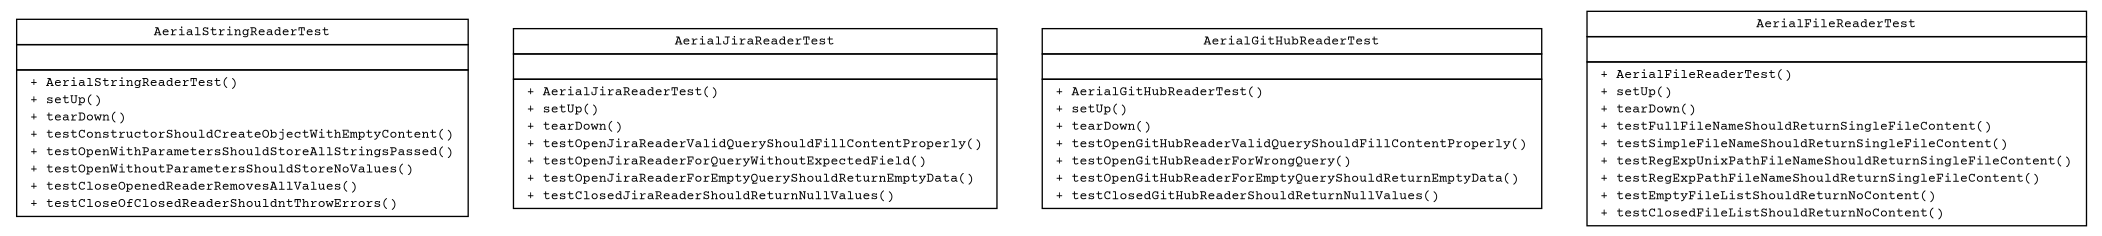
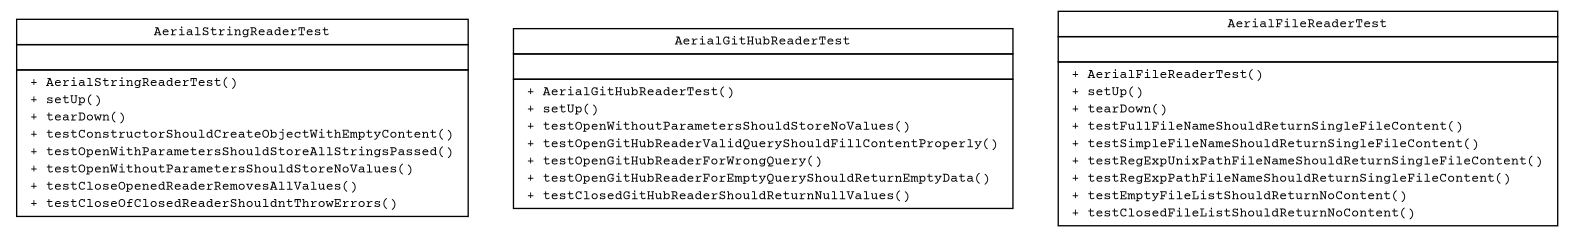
  digraph {
    nodesep=0.25
    ranksep=0.5
    fontname="Courier Prime"
    node [fontcolor=black fontname="Courier Prime" fontsize=10.0 shape=plaintext]
    n1 [label=<<table title="com.github.mkolisnyk.aerial.readers.AerialStringReaderTest" border="0" cellborder="1" cellspacing="0" cellpadding="2" port="p" href="./AerialStringReaderTest.html"> 		<tr><td><table border="0" cellspacing="0" cellpadding="1"> <tr><td align="center" balign="center"> AerialStringReaderTest </td></tr> 		</table></td></tr> 		<tr><td><table border="0" cellspacing="0" cellpadding="1"> <tr><td align="left" balign="left">  </td></tr> 		</table></td></tr> 		<tr><td><table border="0" cellspacing="0" cellpadding="1"> <tr><td align="left" balign="left"> + AerialStringReaderTest() </td></tr> <tr><td align="left" balign="left"> + setUp() </td></tr> <tr><td align="left" balign="left"> + tearDown() </td></tr> <tr><td align="left" balign="left"> + testConstructorShouldCreateObjectWithEmptyContent() </td></tr> <tr><td align="left" balign="left"> + testOpenWithParametersShouldStoreAllStringsPassed() </td></tr> <tr><td align="left" balign="left"> + testOpenWithoutParametersShouldStoreNoValues() </td></tr> <tr><td align="left" balign="left"> + testCloseOpenedReaderRemovesAllValues() </td></tr> <tr><td align="left" balign="left"> + testCloseOfClosedReaderShouldntThrowErrors() </td></tr> 		</table></td></tr> 		</table>>]
-   n2 [label=<<table title="com.github.mkolisnyk.aerial.readers.AerialJiraReaderTest" border="0" cellborder="1" cellspacing="0" cellpadding="2" port="p" href="./AerialJiraReaderTest.html"> 		<tr><td><table border="0" cellspacing="0" cellpadding="1"> <tr><td align="center" balign="center"> AerialJiraReaderTest </td></tr> 		</table></td></tr> 		<tr><td><table border="0" cellspacing="0" cellpadding="1"> <tr><td align="left" balign="left">  </td></tr> 		</table></td></tr> 		<tr><td><table border="0" cellspacing="0" cellpadding="1"> <tr><td align="left" balign="left"> + AerialJiraReaderTest() </td></tr> <tr><td align="left" balign="left"> + setUp() </td></tr> <tr><td align="left" balign="left"> + tearDown() </td></tr> <tr><td align="left" balign="left"> + testOpenJiraReaderValidQueryShouldFillContentProperly() </td></tr> <tr><td align="left" balign="left"> + testOpenJiraReaderForQueryWithoutExpectedField() </td></tr> <tr><td align="left" balign="left"> + testOpenJiraReaderForEmptyQueryShouldReturnEmptyData() </td></tr> <tr><td align="left" balign="left"> + testClosedJiraReaderShouldReturnNullValues() </td></tr> 		</table></td></tr> 		</table>>]
-   n3 [label=<<table title="com.github.mkolisnyk.aerial.readers.AerialGitHubReaderTest" border="0" cellborder="1" cellspacing="0" cellpadding="2" port="p" href="./AerialGitHubReaderTest.html"> 		<tr><td><table border="0" cellspacing="0" cellpadding="1"> <tr><td align="center" balign="center"> AerialGitHubReaderTest </td></tr> 		</table></td></tr> 		<tr><td><table border="0" cellspacing="0" cellpadding="1"> <tr><td align="left" balign="left">  </td></tr> 		</table></td></tr> 		<tr><td><table border="0" cellspacing="0" cellpadding="1"> <tr><td align="left" balign="left"> + AerialGitHubReaderTest() </td></tr> <tr><td align="left" balign="left"> + setUp() </td></tr> <tr><td align="left" balign="left"> + tearDown() </td></tr> <tr><td align="left" balign="left"> + testOpenGitHubReaderValidQueryShouldFillContentProperly() </td></tr> <tr><td align="left" balign="left"> + testOpenGitHubReaderForWrongQuery() </td></tr> <tr><td align="left" balign="left"> + testOpenGitHubReaderForEmptyQueryShouldReturnEmptyData() </td></tr> <tr><td align="left" balign="left"> + testClosedGitHubReaderShouldReturnNullValues() </td></tr> 		</table></td></tr> 		</table>>]
+   n3 [label=<<table title="com.github.mkolisnyk.aerial.readers.AerialGitHubReaderTest" border="0" cellborder="1" cellspacing="0" cellpadding="2" port="p" href="./AerialGitHubReaderTest.html"> 		<tr><td><table border="0" cellspacing="0" cellpadding="1"> <tr><td align="center" balign="center"> AerialGitHubReaderTest </td></tr> 		</table></td></tr> 		<tr><td><table border="0" cellspacing="0" cellpadding="1"> <tr><td align="left" balign="left">  </td></tr> 		</table></td></tr> 		<tr><td><table border="0" cellspacing="0" cellpadding="1"> <tr><td align="left" balign="left"> + AerialGitHubReaderTest() </td></tr> <tr><td align="left" balign="left"> + setUp() </td></tr> <tr><td align="left" balign="left"> + testOpenWithoutParametersShouldStoreNoValues() </td></tr> <tr><td align="left" balign="left"> + testOpenGitHubReaderValidQueryShouldFillContentProperly() </td></tr> <tr><td align="left" balign="left"> + testOpenGitHubReaderForWrongQuery() </td></tr> <tr><td align="left" balign="left"> + testOpenGitHubReaderForEmptyQueryShouldReturnEmptyData() </td></tr> <tr><td align="left" balign="left"> + testClosedGitHubReaderShouldReturnNullValues() </td></tr> 		</table></td></tr> 		</table>>]
    n4 [label=<<table title="com.github.mkolisnyk.aerial.readers.AerialFileReaderTest" border="0" cellborder="1" cellspacing="0" cellpadding="2" port="p" href="./AerialFileReaderTest.html"> 		<tr><td><table border="0" cellspacing="0" cellpadding="1"> <tr><td align="center" balign="center"> AerialFileReaderTest </td></tr> 		</table></td></tr> 		<tr><td><table border="0" cellspacing="0" cellpadding="1"> <tr><td align="left" balign="left">  </td></tr> 		</table></td></tr> 		<tr><td><table border="0" cellspacing="0" cellpadding="1"> <tr><td align="left" balign="left"> + AerialFileReaderTest() </td></tr> <tr><td align="left" balign="left"> + setUp() </td></tr> <tr><td align="left" balign="left"> + tearDown() </td></tr> <tr><td align="left" balign="left"> + testFullFileNameShouldReturnSingleFileContent() </td></tr> <tr><td align="left" balign="left"> + testSimpleFileNameShouldReturnSingleFileContent() </td></tr> <tr><td align="left" balign="left"> + testRegExpUnixPathFileNameShouldReturnSingleFileContent() </td></tr> <tr><td align="left" balign="left"> + testRegExpPathFileNameShouldReturnSingleFileContent() </td></tr> <tr><td align="left" balign="left"> + testEmptyFileListShouldReturnNoContent() </td></tr> <tr><td align="left" balign="left"> + testClosedFileListShouldReturnNoContent() </td></tr> 		</table></td></tr> 		</table>>]
  }
